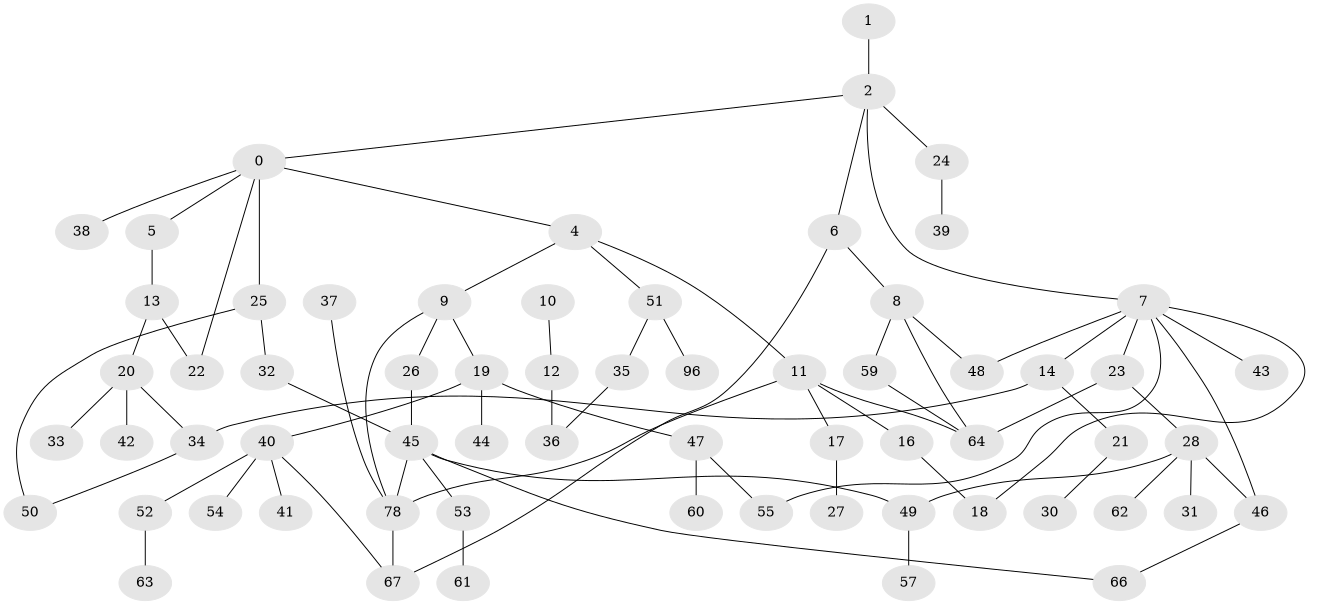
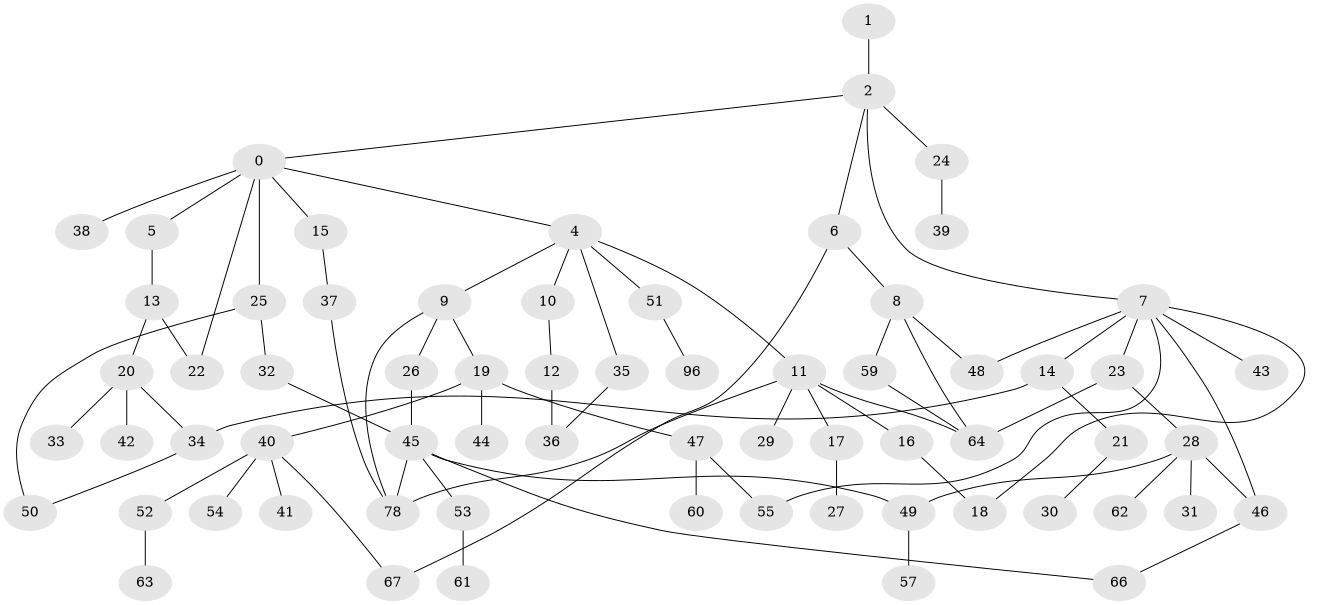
  graph {
    node [color=gray90 style=filled]
    1
    2
    n3 [label=0]
    6
    7
    24
    4
    5
+   15
    22
    25
    38
    8
    67
    14
    18
    23
    43
    46
    48
    55
    39
    9
    10
    11
    35
    51
    13
    37
    32
    50
    19
    26
    n34 [label=78]
    12
    16
    17
+   29
    64
    36
    n41 [label=96]
    20
    59
    21
    34
    28
    66
    40
    44
    47
    45
    27
    33
    42
    30
    41
    52
    54
    60
    31
    49
    62
    53
    57
    63
    61
    1 -- 2
    2 -- n3
    2 -- 6
    2 -- 7
    2 -- 24
    n3 -- 4
    n3 -- 5
+   n3 -- 15
    n3 -- 22
    n3 -- 25
    n3 -- 38
    6 -- 8
    6 -- 67
    7 -- 14
    7 -- 18
    7 -- 23
    7 -- 43
    7 -- 46
    7 -- 48
    7 -- 55
    24 -- 39
    4 -- 9
+   4 -- 10
    4 -- 11
-   51 -- 35
+   4 -- 35
    4 -- 51
    5 -- 13
+   15 -- 37
    25 -- 32
    25 -- 50
    8 -- 48
    8 -- 64
    8 -- 59
    14 -- 21
    14 -- 34
    23 -- 64
    23 -- 28
    46 -- 66
    9 -- 19
    9 -- 26
    9 -- n34
    10 -- 12
    11 -- n34
    11 -- 16
    11 -- 17
+   11 -- 29
    11 -- 64
    35 -- 36
    51 -- n41
    13 -- 22
    13 -- 20
    37 -- n34
    32 -- 45
    19 -- 40
    19 -- 44
    19 -- 47
    26 -- 45
-   n34 -- 67
    12 -- 36
    16 -- 18
    17 -- 27
    20 -- 34
    20 -- 33
    20 -- 42
    59 -- 64
    21 -- 30
    34 -- 50
    28 -- 46
    28 -- 31
    28 -- 49
    28 -- 62
    40 -- 67
    40 -- 41
    40 -- 52
    40 -- 54
    47 -- 55
    47 -- 60
    45 -- n34
    45 -- 66
    45 -- 49
    45 -- 53
    52 -- 63
    49 -- 57
    53 -- 61
  }
